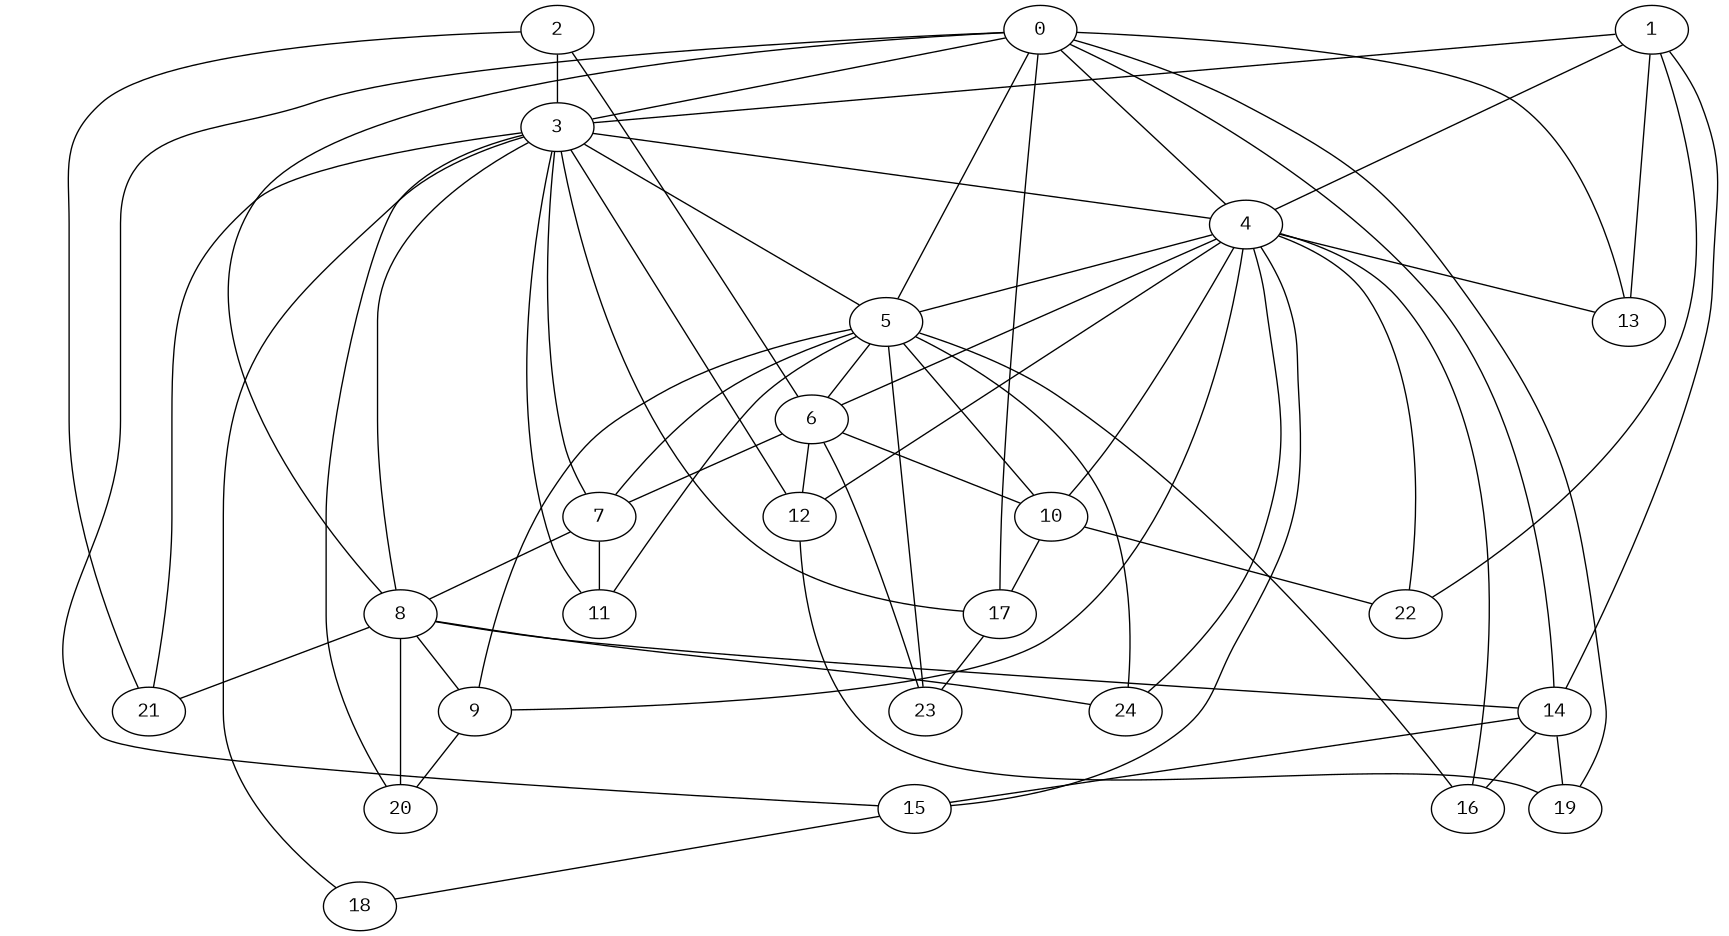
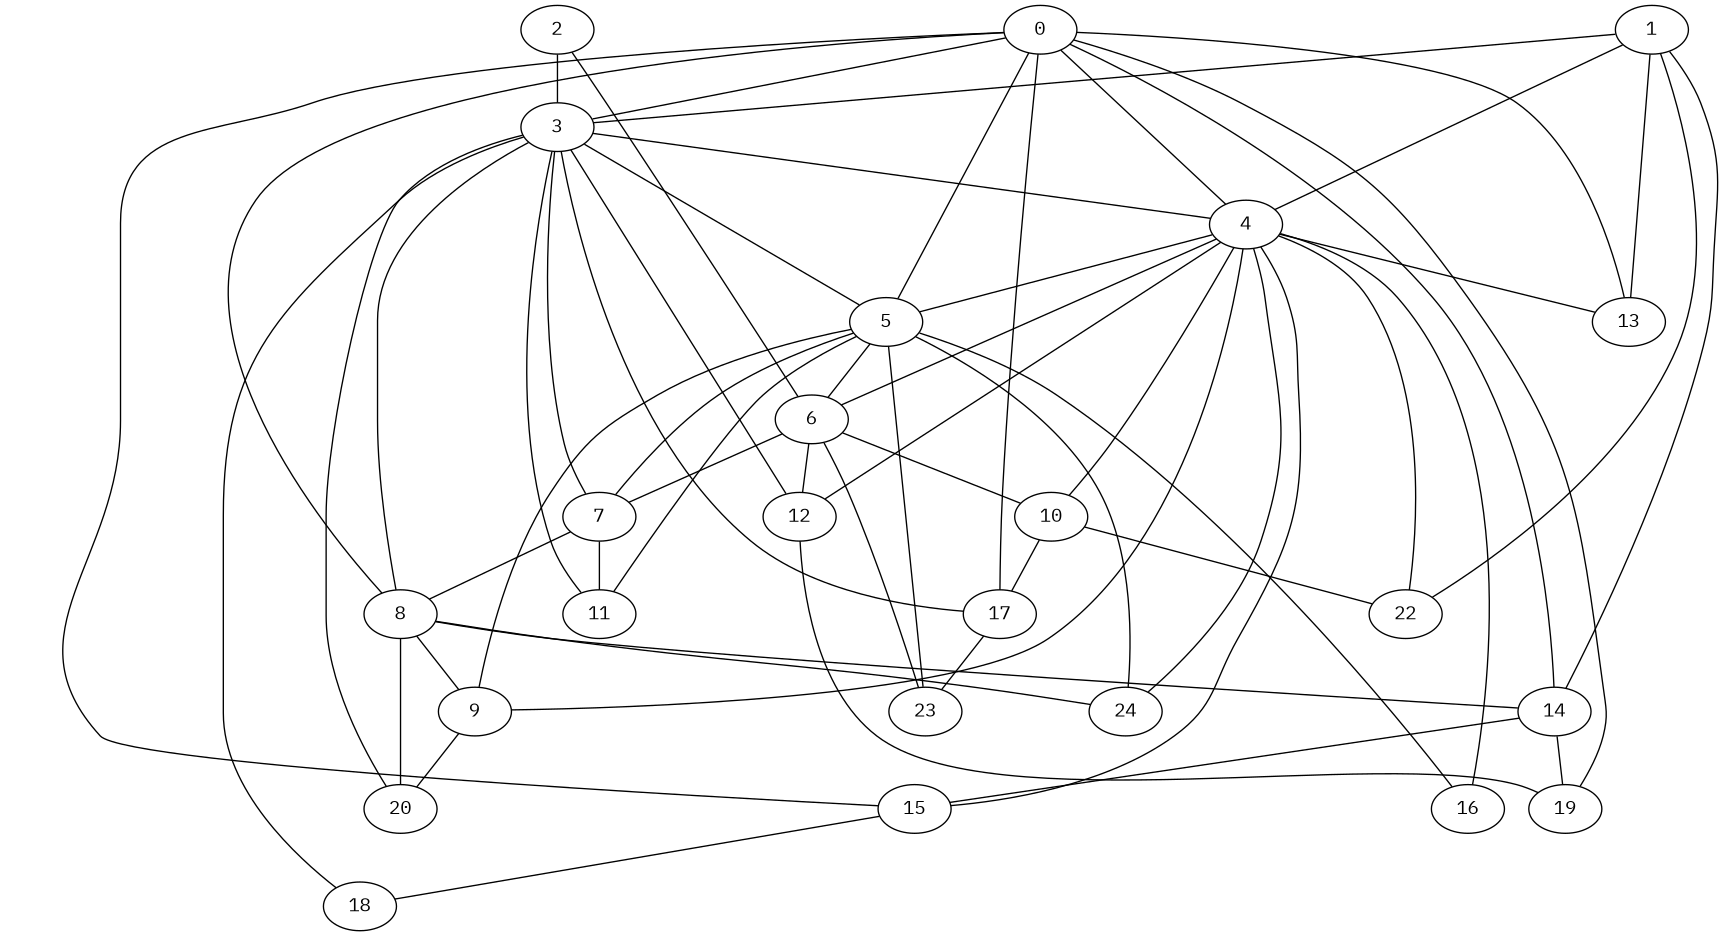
  strict graph {
    fontname="IBM Plex Mono"
    node [fontname="IBM Plex Mono"]
    edge [fontname="IBM Plex Mono" is_available=True prob=1.0]
    0
    3
    4
    5
    8
    13
    14
    15
    17
    19
-   21
    7
    11
    12
    18
    20
    22
    6
    9
    10
    16
    24
    23
    1
    2
    0 -- 3 [prob=0.0922733955413]
    0 -- 4 [prob=0.428817334383]
    0 -- 5 [prob=0.81963508723]
    0 -- 8 [prob=0.585900094076]
    0 -- 13
    0 -- 14 [prob=0.044353748762]
    0 -- 15
    0 -- 17 [prob=0.0808313073347]
    0 -- 19 [prob=0.799244170558]
    3 -- 4 [prob=0.0782618654533]
    3 -- 5
    3 -- 8
    3 -- 17 [prob=0.306972389495]
-   3 -- 21
    3 -- 7 [prob=0.781116849538]
    3 -- 11 [prob=0.185550309154]
    3 -- 12 [prob=0.338809441501]
    3 -- 18 [prob=0.749026989881]
    3 -- 20
    4 -- 5 [prob=0.729986829833]
    4 -- 13 [prob=0.73121650304]
    4 -- 15 [prob=0.952091280401]
    4 -- 12
    4 -- 22 [prob=0.0699749509603]
    4 -- 6 [prob=0.666839613846]
    4 -- 9 [prob=0.812688448654]
    4 -- 10 [prob=0.530801024685]
    4 -- 16
    4 -- 24 [prob=0.532606607203]
    5 -- 7 [prob=0.0632475063242]
    5 -- 11 [prob=0.761466995389]
    5 -- 6 [prob=0.698346385097]
    5 -- 9 [prob=0.020035839815]
-   5 -- 10
    5 -- 16 [prob=0.416962040276]
    5 -- 24 [prob=0.502518684192]
    5 -- 23 [prob=0.684516508949]
    8 -- 14 [prob=0.707292427196]
-   8 -- 21 [prob=0.0477773253809]
    8 -- 20 [prob=0.211986761384]
    8 -- 9 [prob=0.229187020238]
    8 -- 24
    14 -- 15 [prob=0.0590667174804]
    14 -- 19 [prob=0.0127760996793]
-   14 -- 16 [prob=0.24060645841]
    15 -- 18 [prob=0.512766802679]
    17 -- 23 [prob=0.694669381951]
    7 -- 8 [prob=0.124563760242]
    7 -- 11 [prob=0.70431343142]
    12 -- 19 [prob=0.878259063276]
    6 -- 7 [prob=0.592650717549]
    6 -- 12 [prob=0.436045290703]
    6 -- 10 [prob=0.29085034034]
    6 -- 23 [prob=0.577689688249]
    9 -- 20 [prob=0.115811822026]
    10 -- 17 [prob=0.844119216664]
    10 -- 22 [prob=0.121101596489]
    1 -- 3 [prob=0.859465223534]
    1 -- 4 [prob=0.584641928707]
    1 -- 13 [prob=0.0961194414585]
    1 -- 14
    1 -- 22 [prob=0.131884371347]
    2 -- 3 [prob=0.54220895603]
-   2 -- 21 [prob=0.901149890431]
    2 -- 6 [prob=0.851669058923]
  }
